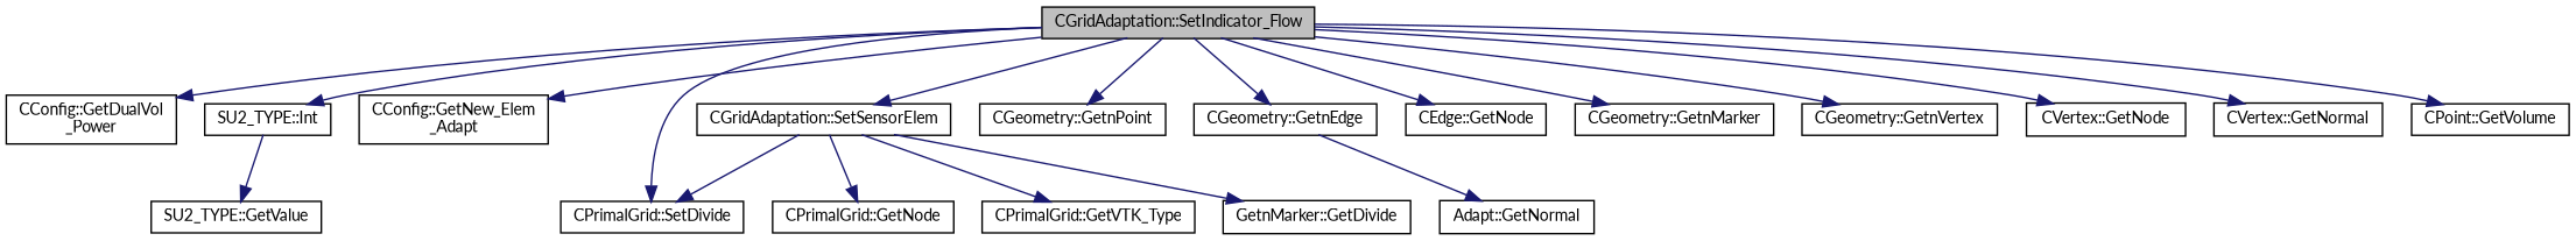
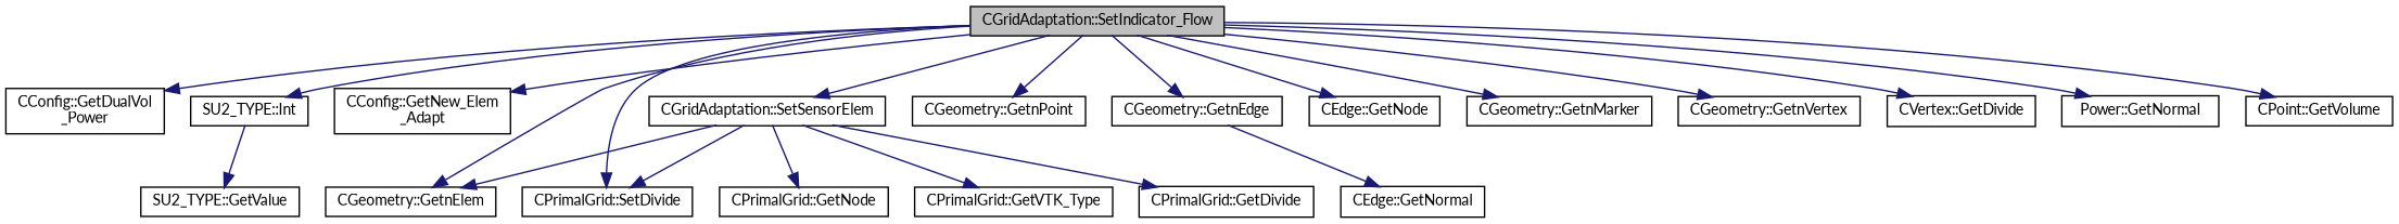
  digraph {
    fontname=Lato
    rankdir=TB
    node [color=black fillcolor=white fontname=Lato fontsize=10 shape=record style=filled]
    edge [color=midnightblue fontname=Lato fontsize=10 labelfontname=Helvetica labelfontsize=10 style=solid]
    n1 [fillcolor=grey75 fontcolor=black height=0.2 label="CGridAdaptation::SetIndicator_Flow" width=0.4]
    n2 [height=0.2 label="CConfig::GetDualVol\l_Power" width=0.4]
    n3 [height=0.2 label="SU2_TYPE::Int" width=0.4]
    n4 [height=0.2 label="CConfig::GetNew_Elem\l_Adapt" width=0.4]
+   n5 [height=0.2 label="CGeometry::GetnElem" width=0.4]
    n6 [height=0.2 label="CPrimalGrid::SetDivide" width=0.4]
    n7 [height=0.2 label="CGeometry::GetnPoint" width=0.4]
    n8 [height=0.2 label="CGeometry::GetnEdge" width=0.4]
    n9 [height=0.2 label="CEdge::GetNode" width=0.4]
    n10 [height=0.2 label="CGeometry::GetnMarker" width=0.4]
    n11 [height=0.2 label="CGeometry::GetnVertex" width=0.4]
-   n12 [height=0.2 label="CVertex::GetNode" width=0.4]
-   n13 [height=0.2 label="CVertex::GetNormal" width=0.4]
+   n12 [height=0.2 label="CVertex::GetDivide" width=0.4]
+   n13 [height=0.2 label="Power::GetNormal" width=0.4]
    n14 [height=0.2 label="CPoint::GetVolume" width=0.4]
    n15 [height=0.2 label="CGridAdaptation::SetSensorElem" width=0.4]
    n16 [height=0.2 label="SU2_TYPE::GetValue" width=0.4]
-   n17 [height=0.2 label="Adapt::GetNormal" width=0.4]
+   n17 [height=0.2 label="CEdge::GetNormal" width=0.4]
    n18 [height=0.2 label="CPrimalGrid::GetNode" width=0.4]
    n19 [height=0.2 label="CPrimalGrid::GetVTK_Type" width=0.4]
-   n20 [height=0.2 label="GetnMarker::GetDivide" width=0.4]
+   n20 [height=0.2 label="CPrimalGrid::GetDivide" width=0.4]
    n1 -> n2
    n1 -> n3
    n1 -> n4
+   n1 -> n5
    n1 -> n6
    n1 -> n7
    n1 -> n8
    n1 -> n9
    n1 -> n10
    n1 -> n11
    n1 -> n12
    n1 -> n13
    n1 -> n14
    n1 -> n15
    n3 -> n16
    n8 -> n17
+   n15 -> n5
    n15 -> n6
    n15 -> n18
    n15 -> n19
    n15 -> n20
  }
